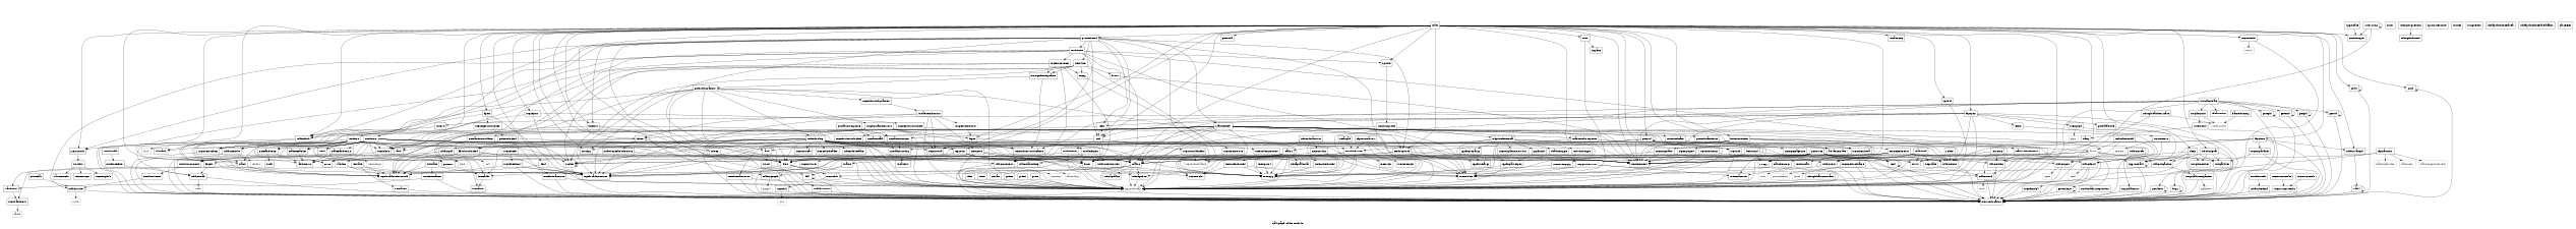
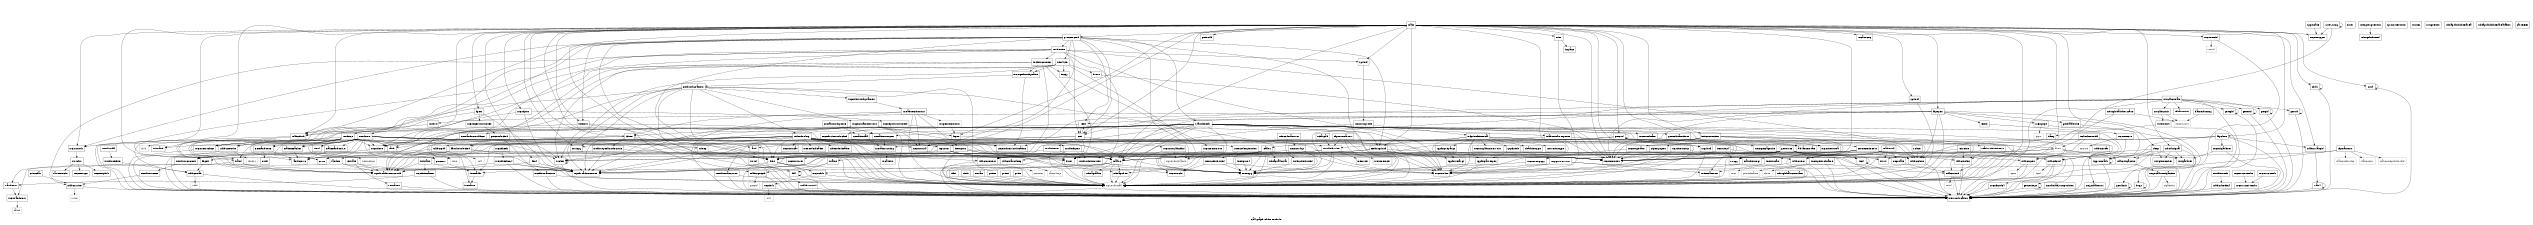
  digraph {
    label="Call graph of the module."
    node [shape=record]
    n1 [label="{recvLine}"]
    n2 [label="{__libc_select}"]
    n3 [label="{__GI_memset}"]
    n4 [color=gray50 fontcolor=gray50 label="{__pseudo_call}"]
    n5 [label="{__errno_location}"]
    n6 [label="{get_telstate_host}"]
    n7 [label="{__GI_inet_ntoa}"]
    n8 [label="{inet_ntoa_r}"]
    n9 [label="{__GI_fcntl64}"]
    n10 [label="{__GI_pipe}"]
    n11 [color=gray50 fontcolor=gray50 label="{pipe}"]
    n12 [label="{__syscall_error}"]
    n13 [label="{GetRandomPublicIP}"]
    n14 [label="{inet_addr}"]
    n15 [label="{rand}"]
    n16 [label="{szprintf}"]
    n17 [label="{inet_aton}"]
    n18 [label="{random}"]
    n19 [label="{readUntil}"]
    n20 [label="{negotiate}"]
    n21 [label="{matchPrompt}"]
    n22 [label="{strstr}"]
    n23 [label="{__libc_recv}"]
    n24 [label="{__libc_send}"]
    n25 [label="{__GI_strlen}"]
    n26 [color=gray50 fontcolor=gray50 label="{recv}"]
    n27 [label="{sendUDP}"]
    n28 [label="{GetRandomIP}"]
    n29 [label="{csum}"]
    n30 [label="{makeIPPacket}"]
    n31 [label="{htonl}"]
    n32 [label="{__GI_time}"]
    n33 [label="{htons}"]
    n34 [label="{__libc_sendto}"]
    n35 [label="{__GI_setsockopt}"]
    n36 [label="{socket}"]
    n37 [label="{malloc}"]
    n38 [label="{srand}"]
    n39 [label="{usleep}"]
    n40 [label="{init_rand}"]
    n41 [label="{rand_cmwc}"]
    n42 [label="{getHost}"]
    n43 [label="{makeRandomStr}"]
    n44 [label="{ntohl}"]
    n45 [color=gray50 fontcolor=gray50 label="{time}"]
    n46 [color=gray50 fontcolor=gray50 label="{sendto}"]
    n47 [color=gray50 fontcolor=gray50 label="{setsockopt}"]
    n48 [label="{__pthread_return_0}"]
    n49 [label="{__heap_alloc}"]
    n50 [label="{__heap_free}"]
    n51 [label="{__GI_sbrk}"]
    n52 [label="{__pthread_return_void}"]
    n53 [label="{srandom_r}"]
    n54 [label="{__libc_nanosleep}"]
    n55 [label="{__libc_fcntl}"]
    n56 [color=gray50 fontcolor=gray50 label="{fcntl}"]
    n57 [label="{sendTCP}"]
    n58 [label="{tcpcsum}"]
    n59 [label="{__GI_strcoll}"]
    n60 [label="{__GI_strtok}"]
    n61 [label="{free}"]
    n62 [label="{memcpy}"]
    n63 [label="{strtok_r}"]
    n64 [label="{processCmd}"]
    n65 [label="{listFork}"]
    n66 [label="{_exit}"]
    n67 [label="{StartTheLelz}"]
    n68 [label="{sendSTD}"]
    n69 [label="{sendHTTP}"]
    n70 [label="{kill}"]
    n71 [label="{__libc_fork}"]
    n72 [label="{__GI_strchr}"]
    n73 [label="{atol}"]
    n74 [label="{exit}"]
    n75 [label="{Heliosprintf}"]
    n76 [label="{contains_success}"]
    n77 [label="{contains_fail}"]
    n78 [label="{__libc_connect}"]
    n79 [label="{read_until_response}"]
    n80 [label="{advance_state}"]
    n81 [label="{reset_telstate}"]
    n82 [color=gray50 fontcolor=gray50 label="{__pseudo_branch}"]
    n83 [label="{bcopy}"]
    n84 [label="{bzero}"]
    n85 [label="{__GI_gethostbyname}"]
    n86 [label="{__libc_close}"]
    n87 [label="{__libc_read}"]
    n88 [label="{__libc_write}"]
    n89 [label="{sprintf}"]
    n90 [label="{socket_connect}"]
    n91 [color=gray50 fontcolor=gray50 label="{fork}"]
    n92 [label="{strtol}"]
    n93 [label="{_stdio_term}"]
    n94 [label="{__GI___uClibc_fini}"]
    n95 [label="{contains_response}"]
    n96 [label="{contains_string}"]
    n97 [label="{chdir}"]
    n98 [label="{connectTimeout}"]
    n99 [label="{getsockopt}"]
    n100 [color=gray50 fontcolor=gray50 label="{connect}"]
    n101 [label="{read_with_timeout}"]
    n102 [color=gray50 fontcolor=gray50 label="{send}"]
    n103 [label="{strcasestr}"]
    n104 [color=gray50 fontcolor=gray50 label="{close}"]
    n105 [label="{__GI_memmove}"]
    n106 [label="{__GI___h_errno_location}"]
    n107 [label="{gethostbyname_r}"]
    n108 [label="{__GI_getpagesize}"]
    n109 [label="{initConnection}"]
    n110 [color=gray50 fontcolor=gray50 label="{abort}"]
    n111 [label="{strcpy}"]
    n112 [label="{sigprocmask}"]
    n113 [label="{__raise}"]
    n114 [label="{__sigaddset}"]
    n115 [label="{__libc_sigaction}"]
    n116 [label="{getOurIP}"]
    n117 [label="{ioctl}"]
    n118 [label="{__libc_open}"]
    n119 [label="{__GI_getsockname}"]
    n120 [label="{fdgets}"]
    n121 [color=gray50 fontcolor=gray50 label="{open}"]
    n122 [color=gray50 fontcolor=gray50 label="{getsockname}"]
    n123 [label="{getBuild}"]
    n124 [label="{sclose}"]
    n125 [label="{getdtablesize}"]
    n126 [label="{getrlimit}"]
    n127 [color=gray50 fontcolor=gray50 label="{read}"]
    n128 [color=gray50 fontcolor=gray50 label="{write}"]
    n129 [label="{__GI_vsnprintf}"]
    n130 [label="{ntohs}"]
    n131 [label="{__libc_getpid}"]
    n132 [color=gray50 fontcolor=gray50 label="{getpid}"]
    n133 [label="{__libc_creat}"]
    n134 [label="{prctl}"]
    n135 [label="{__GI_setsid}"]
    n136 [color=gray50 fontcolor=gray50 label="{setsid}"]
    n137 [label="{__vfork}"]
    n138 [label="{__libc_waitpid}"]
    n139 [label="{wait4}"]
    n140 [label="{isspace}"]
    n141 [label="{__GI_toupper}"]
    n142 [label="{fclose}"]
    n143 [label="{_stdio_openlist_dec_use}"]
    n144 [label="{fflush_unlocked}"]
    n145 [label="{__stdio_wcommit}"]
    n146 [label="{fopen}"]
    n147 [label="{_stdio_fopen}"]
    n148 [label="{__stdio_init_mutex}"]
    n149 [label="{_vfprintf_internal}"]
    n150 [label="{__stdio_fwrite}"]
    n151 [label="{_ppfs_init}"]
    n152 [label="{_ppfs_prepargs}"]
    n153 [label="{_ppfs_setargs}"]
    n154 [label="{_ppfs_parsespec}"]
    n155 [label="{__GI___glibc_strerror_r}"]
    n156 [label="{_load_inttype}"]
    n157 [label="{_store_inttype}"]
    n158 [label="{_uintmaxtostr}"]
    n159 [label="{_stdio_init}"]
    n160 [label="{isatty}"]
    n161 [label="{__GI_tcgetattr}"]
    n162 [label="{__stdio_WRITE}"]
    n163 [label="{_charpad}"]
    n164 [label="{memrchr}"]
    n165 [label="{__GI_memchr}"]
    n166 [label="{_fp_out_narrow}"]
    n167 [label="{__xpg_strerror_r}"]
    n168 [label="{__GI_mempcpy}"]
    n169 [label="{__GI_strpbrk}"]
    n170 [label="{rawmemchr}"]
    n171 [label="{__GI_strspn}"]
    n172 [label="{__dns_lookup}"]
    n173 [label="{__libc_poll}"]
    n174 [label="{__GI_strncat}"]
    n175 [label="{inet_pton}"]
    n176 [label="{__encode_header}"]
    n177 [label="{__decode_header}"]
    n178 [label="{__encode_question}"]
    n179 [label="{strncpy}"]
    n180 [color=gray50 fontcolor=gray50 label="{poll}"]
    n181 [label="{__GI_tolower}"]
    n182 [label="{__encode_dotted}"]
    n183 [label="{__open_nameservers}"]
    n184 [label="{__get_hosts_byname_r}"]
    n185 [label="{__read_etc_hosts_r}"]
    n186 [color=gray50 label="{__open_etc_hosts}"]
    n187 [label="{__syscall_rt_sigaction}"]
    n188 [label="{_dl_aux_init}"]
    n189 [label="{__GI_brk}"]
    n190 [color=gray50 fontcolor=gray50 label="{brk}"]
    n191 [label="{__GI_fseek}"]
    n192 [label="{__GI_fseeko64}"]
    n193 [label="{__stdio_READ}"]
    n194 [label="{__stdio_adjust_position}"]
    n195 [label="{__stdio_rfill}"]
    n196 [label="{__stdio_trans2r_o}"]
    n197 [label="{__stdio_seek}"]
    n198 [label="{__libc_lseek64}"]
    n199 [label="{__GI_strdup}"]
    n200 [label="{inet_pton4}"]
    n201 [label="{inet_ntop4}"]
    n202 [label="{__GI_inet_ntop}"]
    n203 [label="{__length_question}"]
    n204 [label="{__length_dotted}"]
    n205 [label="{__decode_answer}"]
    n206 [label="{__decode_dotted}"]
    n207 [label="{__do_global_ctors_aux}"]
    n208 [label="{_fini}"]
    n209 [color=gray50 fontcolor=gray50 label="{__asm_neg_d_double}"]
    n210 [color=gray50 fontcolor=gray50 label="{__asm_cfc1_i32}"]
    n211 [color=gray50 fontcolor=gray50 label="{__asm_ctc1}"]
    n212 [color=gray50 fontcolor=gray50 label="{unknown_0}"]
    n213 [color=gray50 fontcolor=gray50 label="{sigaction}"]
    n214 [color=gray50 fontcolor=gray50 label="{execve}"]
    n215 [color=gray50 fontcolor=gray50 label="{nanosleep}"]
    n216 [color=gray50 fontcolor=gray50 label="{fabsf}"]
    n217 [label="{getcwd}"]
    n218 [label="{realloc}"]
    n219 [label="{__heap_alloc_at}"]
    n220 [label="{_promoted_size}"]
    n221 [label="{feof}"]
    n222 [label="{fgets}"]
    n223 [label="{__GI_fgets_unlocked}"]
    n224 [label="{getc_unlocked}"]
    n225 [label="{__GI_fputs}"]
    n226 [label="{__GI_fputs_unlocked}"]
    n227 [label="{__GI_fwrite_unlocked}"]
    n228 [label="{__stdio_trans2w_o}"]
    n229 [label="{strnlen}"]
    n230 [label="{strcasecmp}"]
    n231 [label="{__GI_sigaddset}"]
    n232 [label="{sigemptyset}"]
    n233 [label="{__bsd_signal}"]
    n234 [label="{__sigismember}"]
    n235 [label="{__sigdelset}"]
    n236 [label="{__heap_link_free_area}"]
    n237 [label="{__heap_link_free_area_after}"]
    n238 [label="{__GI_random_r}"]
    n239 [label="{setstate}"]
    n240 [label="{setstate_r}"]
    n241 [label="{initstate}"]
    n242 [label="{__GI_initstate_r}"]
    n243 [label="{_stdlib_strto_l}"]
    n244 [label="{execl}"]
    n245 [label="{__GI_execve}"]
    n246 [label="{sleep}"]
    n247 [label="{__check_one_fd}"]
    n248 [label="{__uClibc_init}"]
    n249 [label="{__uClibc_main}"]
    n250 [label="{getegid}"]
    n251 [label="{geteuid}"]
    n252 [label="{getgid}"]
    n253 [label="{getuid}"]
    n254 [label="{__GI_wcrtomb}"]
    n255 [label="{__GI_wcsnrtombs}"]
    n256 [label="{__GI_wcsrtombs}"]
    n257 [label="{_fpmaxtostr}"]
    n258 [label="{dup2}"]
    n259 [label="{_init}"]
    n260 [label="{__do_global_dtors_aux}"]
    n261 [label="{frame_dummy}"]
    n262 [label="{__start}"]
    n263 [label="{trim}"]
    n264 [label="{printchar}"]
    n265 [label="{prints}"]
    n266 [label="{printi}"]
    n267 [label="{print}"]
    n268 [label="{zprintf}"]
    n269 [label="{fdpopen}"]
    n270 [label="{main}"]
    n271 [label="{fdpclose}"]
    n272 [label="{parseHex}"]
    n273 [label="{wildString}"]
    n274 [label="{uppercase}"]
    n1 -> n2
    n1 -> n3
    n1 -> n4
    n2 -> n5
    n6 -> n7
    n7 -> n8
    n8 -> n158
    n9 -> n5
    n10 -> n11
    n10 -> n12
    n12 -> n5
    n13 -> n14
    n13 -> n15
    n13 -> n16
    n14 -> n17
    n15 -> n18
    n16 -> n4
    n18 -> n48
    n18 -> n52
    n18 -> n238
    n19 -> n4
    n19 -> n20
    n19 -> n21
    n19 -> n22
    n19 -> n23
    n20 -> n24
    n21 -> n25
    n23 -> n5
    n23 -> n26
    n24 -> n5
    n24 -> n102
    n27 -> n3
    n27 -> n4
    n27 -> n15
    n27 -> n28
    n27 -> n29
    n27 -> n30
    n27 -> n31
    n27 -> n32
    n27 -> n33
    n27 -> n34
    n27 -> n35
    n27 -> n36
    n27 -> n37
    n27 -> n38
    n27 -> n39
    n27 -> n40
    n27 -> n41
    n27 -> n42
    n27 -> n43
    n28 -> n41
    n28 -> n44
    n30 -> n41
    n32 -> n5
    n32 -> n45
    n34 -> n5
    n34 -> n46
    n35 -> n5
    n35 -> n47
    n36 -> n5
    n36 -> n36
    n37 -> n4
    n37 -> n48
    n37 -> n49
    n37 -> n50
    n37 -> n51
    n38 -> n48
    n38 -> n52
    n38 -> n53
    n39 -> n54
    n42 -> n14
    n43 -> n41
    n50 -> n4
    n51 -> n4
    n51 -> n189
    n53 -> n238
    n54 -> n5
    n54 -> n215
    n55 -> n5
    n55 -> n9
    n55 -> n56
    n57 -> n3
    n57 -> n28
    n57 -> n29
    n57 -> n30
    n57 -> n31
    n57 -> n32
    n57 -> n33
    n57 -> n34
    n57 -> n35
    n57 -> n36
    n57 -> n41
    n57 -> n42
    n57 -> n58
    n57 -> n59
    n57 -> n60
    n58 -> n29
    n58 -> n33
    n58 -> n37
    n58 -> n61
    n58 -> n62
    n60 -> n63
    n61 -> n4
    n61 -> n48
    n61 -> n50
    n61 -> n51
    n63 -> n169
    n63 -> n170
    n63 -> n171
    n64 -> n4
    n64 -> n27
    n64 -> n57
    n64 -> n59
    n64 -> n60
    n64 -> n65
    n64 -> n66
    n64 -> n67
    n64 -> n68
    n64 -> n69
    n64 -> n70
    n64 -> n71
    n64 -> n72
    n64 -> n73
    n64 -> n74
    n64 -> n75
    n65 -> n37
    n65 -> n61
    n65 -> n71
    n66 -> n5
    n66 -> n74
    n67 -> n2
    n67 -> n3
    n67 -> n4
    n67 -> n5
    n67 -> n6
    n67 -> n13
    n67 -> n24
    n67 -> n25
    n67 -> n32
    n67 -> n33
    n67 -> n36
    n67 -> n37
    n67 -> n38
    n67 -> n41
    n67 -> n55
    n67 -> n75
    n67 -> n76
    n67 -> n77
    n67 -> n78
    n67 -> n79
    n67 -> n80
    n67 -> n81
    n67 -> n82
    n68 -> n15
    n68 -> n32
    n68 -> n36
    n68 -> n62
    n68 -> n83
    n68 -> n84
    n68 -> n85
    n69 -> n4
    n69 -> n25
    n69 -> n32
    n69 -> n71
    n69 -> n74
    n69 -> n86
    n69 -> n87
    n69 -> n88
    n69 -> n89
    n69 -> n90
    n70 -> n5
    n70 -> n70
    n71 -> n5
    n71 -> n91
    n73 -> n92
    n74 -> n4
    n74 -> n48
+   n74 -> n52
    n74 -> n66
    n74 -> n93
    n74 -> n94
    n75 -> n3
    n75 -> n4
    n75 -> n24
    n75 -> n25
    n75 -> n37
    n75 -> n61
    n76 -> n96
    n77 -> n96
    n78 -> n5
    n78 -> n100
    n79 -> n3
    n79 -> n96
    n79 -> n101
    n80 -> n3
    n80 -> n86
    n81 -> n80
    n83 -> n105
    n84 -> n3
    n85 -> n106
    n85 -> n107
    n86 -> n5
    n86 -> n104
    n87 -> n5
    n87 -> n127
    n88 -> n5
    n88 -> n128
    n89 -> n129
    n90 -> n33
    n90 -> n35
    n90 -> n36
    n90 -> n78
    n90 -> n83
    n90 -> n85
    n92 -> n243
    n93 -> n4
    n93 -> n145
    n93 -> n148
    n94 -> n4
    n94 -> n82
    n95 -> n76
    n95 -> n77
    n96 -> n103
    n97 -> n5
    n97 -> n97
    n98 -> n2
    n98 -> n3
    n98 -> n4
    n98 -> n5
    n98 -> n33
    n98 -> n42
    n98 -> n55
    n98 -> n78
    n98 -> n99
    n99 -> n5
    n99 -> n99
    n101 -> n2
    n101 -> n23
    n105 -> n62
    n105 -> n82
    n107 -> n4
    n107 -> n5
    n107 -> n17
    n107 -> n48
    n107 -> n52
    n107 -> n61
    n107 -> n62
    n107 -> n172
    n107 -> n179
    n107 -> n183
    n107 -> n184
    n109 -> n3
    n109 -> n36
    n109 -> n72
    n109 -> n73
    n109 -> n86
    n109 -> n98
    n109 -> n110
    n109 -> n111
    n110 -> n4
    n110 -> n48
    n110 -> n112
    n110 -> n113
    n110 -> n114
    n110 -> n115
    n112 -> n5
    n112 -> n112
    n113 -> n70
    n113 -> n131
    n115 -> n62
    n115 -> n187
    n116 -> n3
    n116 -> n14
    n116 -> n22
    n116 -> n33
    n116 -> n36
    n116 -> n78
    n116 -> n86
    n116 -> n111
    n116 -> n117
    n116 -> n118
    n116 -> n119
    n116 -> n120
    n117 -> n5
    n117 -> n117
    n118 -> n5
    n118 -> n121
    n119 -> n5
    n119 -> n122
    n120 -> n87
    n124 -> n86
    n125 -> n126
    n126 -> n5
    n126 -> n126
    n129 -> n148
    n129 -> n149
    n131 -> n5
    n131 -> n132
    n133 -> n118
    n134 -> n5
    n134 -> n134
    n135 -> n5
    n135 -> n136
    n137 -> n71
    n138 -> n139
    n139 -> n5
    n139 -> n139
    n142 -> n4
    n142 -> n48
    n142 -> n52
    n142 -> n61
    n142 -> n143
    n142 -> n144
    n143 -> n48
    n143 -> n52
    n143 -> n61
    n144 -> n4
    n144 -> n48
    n144 -> n52
    n144 -> n145
    n145 -> n162
    n146 -> n147
    n147 -> n4
    n147 -> n37
    n147 -> n61
    n147 -> n148
    n148 -> n62
    n149 -> n4
    n149 -> n25
    n149 -> n150
    n149 -> n151
    n149 -> n152
    n149 -> n153
    n149 -> n154
    n149 -> n155
    n149 -> n156
    n149 -> n157
    n149 -> n158
    n150 -> n4
    n150 -> n62
    n150 -> n82
    n150 -> n145
    n150 -> n164
    n150 -> n165
    n151 -> n3
    n151 -> n154
    n152 -> n153
    n154 -> n4
    n154 -> n62
    n155 -> n167
    n159 -> n5
    n159 -> n160
    n160 -> n161
    n161 -> n3
    n161 -> n117
    n161 -> n168
    n162 -> n88
    n163 -> n150
    n166 -> n4
    n166 -> n25
    n166 -> n150
    n167 -> n5
    n167 -> n25
    n167 -> n62
    n167 -> n158
    n168 -> n62
    n172 -> n3
    n172 -> n4
    n172 -> n5
    n172 -> n14
    n172 -> n23
    n172 -> n24
    n172 -> n25
    n172 -> n36
    n172 -> n37
    n172 -> n48
    n172 -> n52
    n172 -> n61
    n172 -> n62
    n172 -> n78
    n172 -> n86
    n172 -> n106
    n172 -> n173
    n172 -> n174
    n172 -> n175
    n172 -> n176
    n172 -> n177
    n172 -> n178
    n172 -> n179
    n173 -> n5
    n173 -> n180
    n175 -> n3
    n175 -> n4
    n175 -> n5
    n175 -> n62
    n175 -> n72
    n175 -> n181
    n178 -> n182
    n182 -> n25
    n182 -> n62
    n182 -> n72
    n183 -> n4
    n183 -> n48
    n183 -> n52
    n183 -> n59
    n183 -> n106
    n183 -> n142
    n183 -> n146
    n184 -> n185
    n185 -> n4
    n185 -> n5
    n185 -> n59
    n185 -> n142
    n185 -> n175
    n185 -> n186
    n186 -> n146
    n187 -> n5
    n187 -> n213
    n189 -> n5
    n189 -> n190
    n191 -> n192
    n192 -> n4
    n192 -> n5
    n192 -> n48
    n192 -> n52
    n193 -> n87
    n194 -> n5
    n195 -> n193
    n196 -> n4
    n196 -> n5
    n197 -> n198
    n198 -> n5
    n199 -> n25
    n199 -> n37
    n199 -> n62
    n200 -> n62
    n201 -> n3
    n201 -> n5
    n201 -> n25
    n201 -> n111
    n202 -> n3
    n202 -> n4
    n202 -> n5
    n202 -> n25
    n203 -> n204
    n205 -> n199
    n205 -> n206
    n206 -> n62
    n207 -> n4
    n208 -> n4
    n217 -> n4
    n217 -> n5
    n217 -> n37
    n217 -> n108
    n217 -> n217
    n217 -> n218
    n218 -> n4
    n218 -> n37
    n218 -> n48
    n218 -> n50
    n218 -> n61
    n218 -> n62
    n218 -> n219
    n221 -> n48
    n221 -> n52
    n222 -> n48
    n222 -> n52
    n222 -> n223
    n223 -> n224
    n224 -> n4
    n224 -> n144
    n224 -> n196
    n225 -> n48
    n225 -> n52
    n225 -> n226
    n226 -> n25
    n226 -> n227
    n227 -> n4
    n227 -> n150
    n227 -> n228
    n228 -> n4
    n228 -> n5
    n231 -> n5
    n231 -> n114
    n232 -> n3
    n233 -> n5
    n233 -> n114
    n233 -> n115
    n233 -> n234
    n238 -> n216
    n239 -> n48
    n239 -> n52
    n239 -> n240
    n240 -> n5
    n241 -> n48
    n241 -> n52
    n241 -> n242
    n242 -> n5
    n242 -> n53
    n243 -> n5
    n244 -> n245
    n245 -> n5
    n245 -> n214
    n246 -> n4
    n246 -> n5
    n246 -> n54
    n246 -> n112
    n246 -> n114
    n246 -> n115
    n246 -> n234
    n247 -> n55
    n247 -> n110
    n247 -> n118
    n248 -> n159
    n248 -> n212
    n249 -> n3
    n249 -> n4
    n249 -> n5
    n249 -> n62
    n249 -> n74
    n249 -> n106
    n249 -> n188
    n249 -> n248
    n249 -> n250
    n249 -> n251
    n249 -> n252
    n249 -> n253
    n250 -> n5
    n250 -> n250
    n251 -> n5
    n251 -> n251
    n252 -> n5
    n252 -> n252
    n253 -> n5
    n253 -> n253
    n254 -> n255
    n255 -> n5
    n256 -> n255
    n257 -> n3
    n257 -> n4
    n257 -> n209
    n257 -> n210
    n257 -> n211
    n258 -> n5
    n258 -> n258
    n259 -> n4
    n260 -> n4
    n260 -> n212
    n261 -> n212
    n262 -> n4
    n263 -> n25
    n263 -> n140
    n264 -> n88
    n265 -> n4
    n266 -> n4
    n267 -> n4
    n268 -> n4
    n269 -> n3
    n269 -> n4
    n269 -> n10
    n269 -> n37
    n269 -> n66
    n269 -> n86
    n269 -> n125
    n269 -> n137
    n269 -> n244
    n269 -> n258
    n270 -> n3
    n270 -> n4
    n270 -> n7
    n270 -> n16
    n270 -> n22
    n270 -> n25
    n270 -> n32
    n270 -> n37
    n270 -> n38
    n270 -> n40
    n270 -> n59
    n270 -> n60
    n270 -> n61
    n270 -> n64
    n270 -> n65
    n270 -> n71
    n270 -> n74
    n270 -> n75
    n270 -> n89
    n270 -> n97
    n270 -> n109
    n270 -> n111
    n270 -> n120
    n270 -> n123
    n270 -> n131
    n270 -> n134
    n270 -> n135
    n270 -> n138
    n270 -> n141
    n270 -> n142
    n270 -> n146
    n270 -> n179
    n270 -> n217
    n270 -> n221
    n270 -> n222
    n270 -> n225
    n270 -> n230
    n270 -> n233
    n270 -> n246
    n270 -> n263
    n270 -> n268
    n270 -> n269
    n270 -> n271
    n271 -> n5
    n271 -> n86
    n271 -> n112
    n271 -> n138
    n271 -> n231
    n271 -> n232
    n273 -> n4
    n273 -> n141
    n273 -> n273
    n274 -> n141
  }
